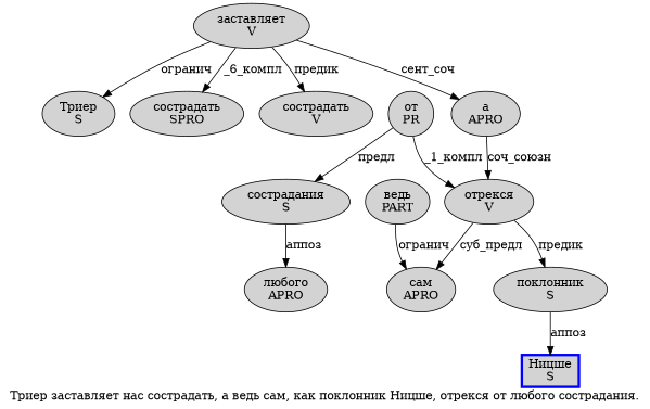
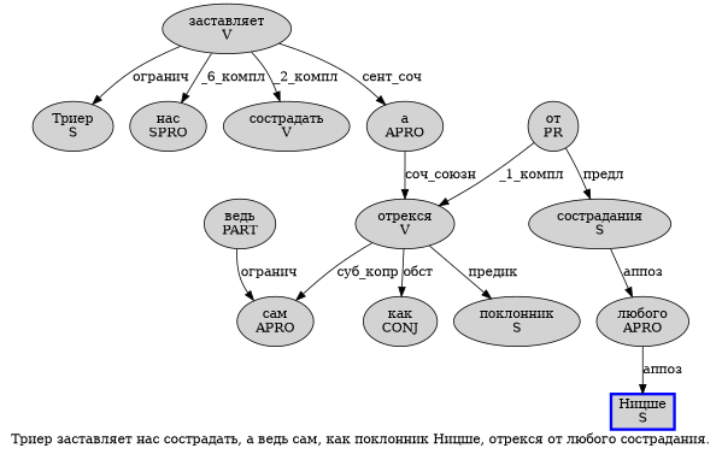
  digraph {
    label="Триер заставляет нас сострадать, а ведь сам, как поклонник Ницше, отрекся от любого сострадания."
    node [fillcolor=lightgray penwidth=1 shape=ellipse style=filled]
    n1 [label="Триер\nS"]
    n2 [label="заставляет\nV"]
-   n3 [label="сострадать\nSPRO"]
+   n3 [label="нас\nSPRO"]
    n4 [label="сострадать\nV"]
    n5 [label="а\nAPRO"]
    n6 [label="отрекся\nV"]
    n7 [label="сам\nAPRO"]
+   n8 [label="как\nCONJ"]
    n9 [label="поклонник\nS"]
    n10 [label="ведь\nPART"]
    n11 [color=blue label="Ницше\nS" penwidth=3 shape=box]
    n12 [label="от\nPR"]
    n13 [label="сострадания\nS"]
    n14 [label="любого\nAPRO"]
    n2 -> n1 [label="огранич"]
    n2 -> n3 [label="_6_компл"]
-   n2 -> n4 [label="предик"]
+   n2 -> n4 [label="_2_компл"]
    n2 -> n5 [label="сент_соч"]
    n5 -> n6 [label="соч_союзн"]
-   n6 -> n7 [label="суб_предл"]
+   n6 -> n7 [label="суб_копр"]
+   n6 -> n8 [label="обст"]
    n6 -> n9 [label="предик"]
-   n9 -> n11 [label="аппоз"]
+   n14 -> n11 [label="аппоз"]
    n10 -> n7 [label="огранич"]
    n12 -> n6 [label="_1_компл"]
    n12 -> n13 [label="предл"]
    n13 -> n14 [label="аппоз"]
  }
